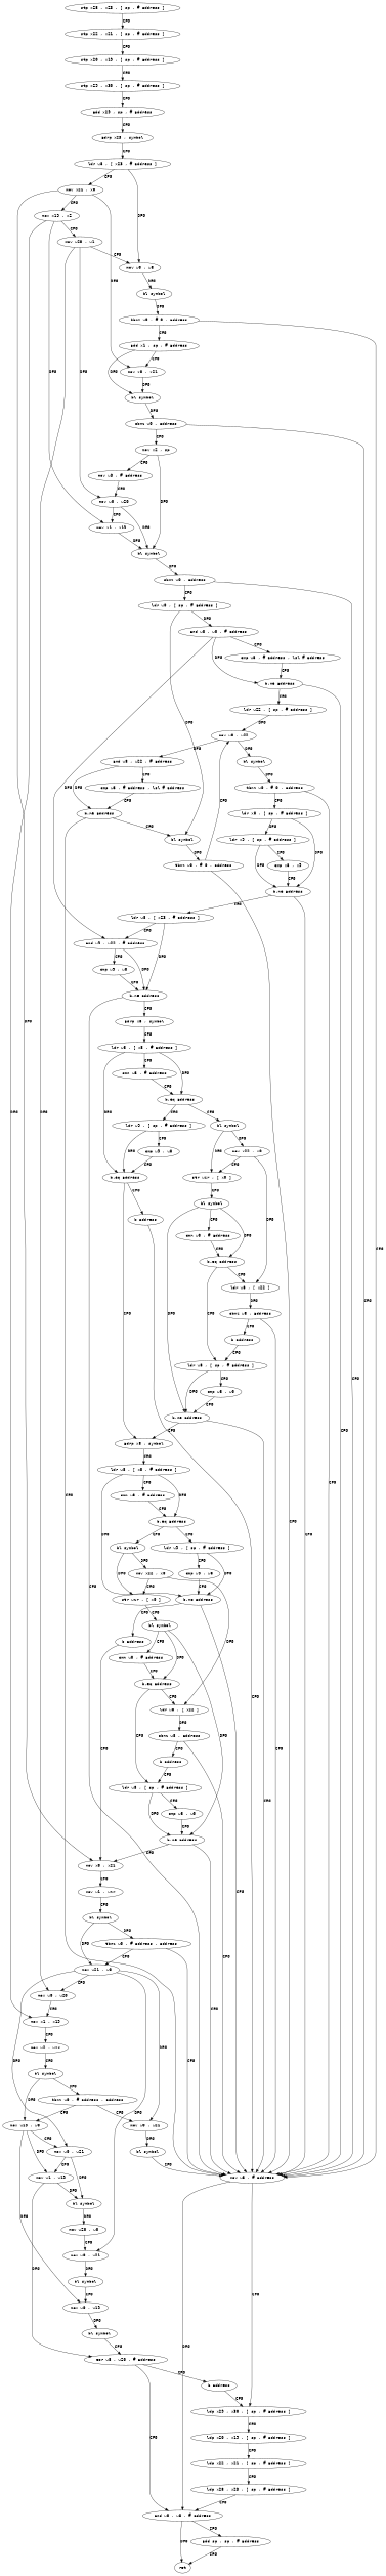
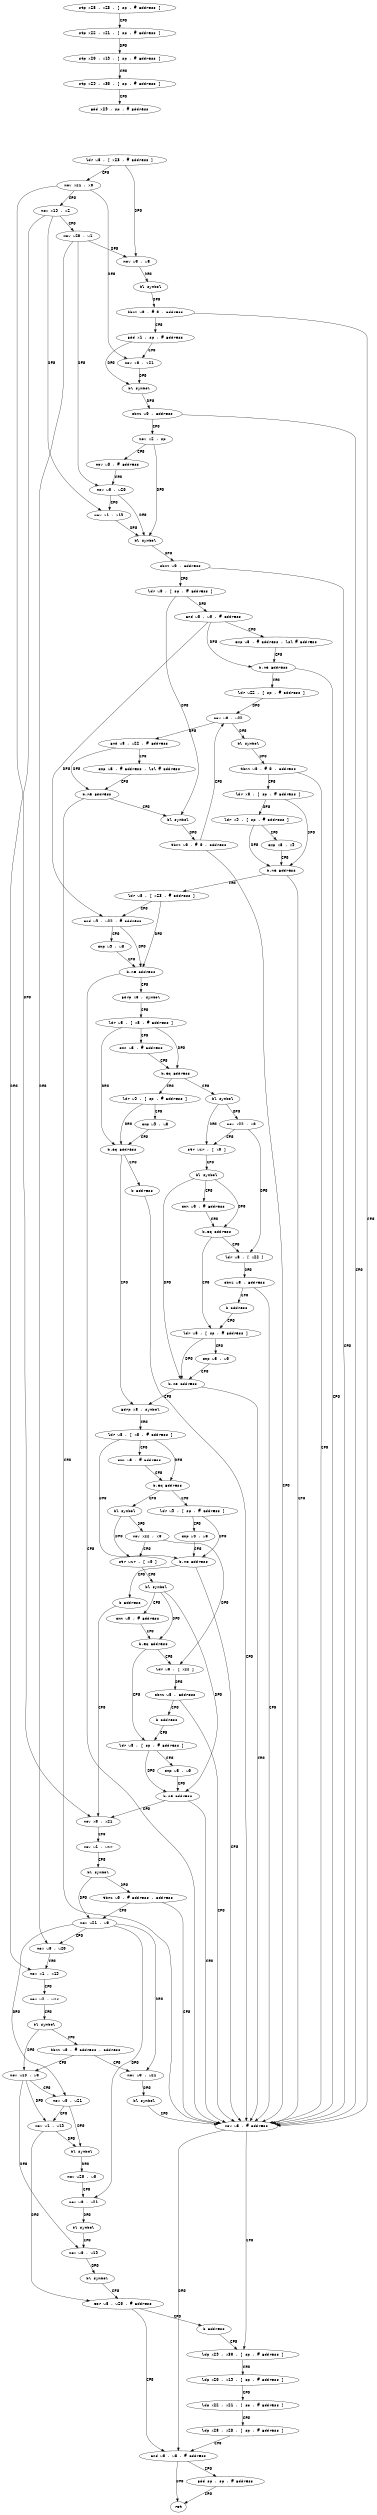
  digraph {
    fontname="DejaVu Sans Mono"
    node [fontname="DejaVu Sans Mono"]
    edge [fontname="DejaVu Sans Mono"]
    n1 [label="stp x28 , x23 , [ sp , # address ]"]
    n2 [label="stp x22 , x21 , [ sp , # address ]"]
    n3 [label="stp x20 , x19 , [ sp , # address ]"]
    n4 [label="stp x29 , x30 , [ sp , # address ]"]
    n5 [label="add x29 , sp , # address"]
-   n6 [label="adrp x23 , symbol"]
    n7 [label="ldr w8 , [ x23 , # address ]"]
    n8 [label="mov x21 , x0"]
    n9 [label="mov w0 , w8"]
    n10 [label="mov x19 , x2"]
    n11 [label="mov x0 , x21"]
    n12 [label="mov x0 , x21"]
    n13 [label="bl symbol"]
    n14 [label="mov w20 , w1"]
    n15 [label="mov x1 , x19"]
    n16 [label="mov x1 , x19"]
    n17 [label="bl symbol"]
    n18 [label="mov w1 , wzr"]
    n19 [label="mov w0 , w20"]
    n20 [label="mov w0 , w20"]
    n21 [label="bl symbol"]
    n22 [label="mov w2 , wzr"]
    n23 [label="tbnz w0 , # 0 , address"]
    n24 [label="mov w8 , # address"]
    n25 [label="add x1 , sp , # address"]
    n26 [label="ldp x29 , x30 , [ sp , # address ]"]
    n27 [label="and w0 , w8 , # address"]
    n28 [label="ldp x20 , x19 , [ sp , # address ]"]
    n29 [label="add sp , sp , # address"]
    n30 [label=ret]
    n31 [label="cbnz w0 , address"]
    n32 [label="ldp x22 , x21 , [ sp , # address ]"]
    n33 [label="mov x2 , sp"]
    n34 [label="mov w3 , # address"]
    n35 [label="cbnz w0 , address"]
    n36 [label="ldr w0 , [ sp , # address ]"]
    n37 [label="and w8 , w0 , # address"]
    n38 [label="bl symbol"]
    n39 [label="cmp w8 , # address , lsl # address"]
    n40 [label="b.ne address"]
    n41 [label="and w9 , w22 , # address"]
    n42 [label="tbnz w0 , # 0 , address"]
    n43 [label="ldr w22 , [ sp , # address ]"]
    n44 [label="mov w0 , w22"]
    n45 [label="and w8 , w22 , # address"]
    n46 [label="cmp w8 , # address , lsl # address"]
    n47 [label="b.ne address"]
    n48 [label="bl symbol"]
    n49 [label="b.ne address"]
    n50 [label="cmp w9 , w8"]
    n51 [label="tbnz w0 , # 0 , address"]
    n52 [label="ldr x8 , [ sp , # address ]"]
    n53 [label="ldr x9 , [ sp , # address ]"]
    n54 [label="b.ne address"]
    n55 [label="cmp x8 , x9"]
    n56 [label="ldr w8 , [ x23 , # address ]"]
    n57 [label="adrp x8 , symbol"]
    n58 [label="ldr w8 , [ x8 , # address ]"]
    n59 [label="cmn w8 , # address"]
    n60 [label="b.eq address"]
    n61 [label="b.eq address"]
    n62 [label="bl symbol"]
    n63 [label="ldr w9 , [ sp , # address ]"]
    n64 [label="adrp x8 , symbol"]
    n65 [label="b address"]
    n66 [label="mov x22 , x0"]
    n67 [label="str wzr , [ x0 ]"]
    n68 [label="cmp w9 , w8"]
    n69 [label="ldr w8 , [ x22 ]"]
    n70 [label="bl symbol"]
    n71 [label="cbnz w8 , address"]
    n72 [label="cmn w0 , # address"]
    n73 [label="b.eq address"]
    n74 [label="b.ne address"]
    n75 [label="ldr w8 , [ sp , # address ]"]
    n76 [label="cmp w8 , w0"]
    n77 [label="b address"]
    n78 [label="ldr w8 , [ x8 , # address ]"]
    n79 [label="cmn w8 , # address"]
    n80 [label="b.eq address"]
    n81 [label="b.ne address"]
    n82 [label="bl symbol"]
    n83 [label="ldr w9 , [ sp , # address ]"]
    n84 [label="b address"]
    n85 [label="mov x22 , x0"]
    n86 [label="str wzr , [ x0 ]"]
    n87 [label="cmp w9 , w8"]
    n88 [label="ldr w8 , [ x22 ]"]
    n89 [label="bl symbol"]
    n90 [label="cbnz w8 , address"]
    n91 [label="cmn w0 , # address"]
    n92 [label="b.eq address"]
    n93 [label="b.ne address"]
    n94 [label="ldr w8 , [ sp , # address ]"]
    n95 [label="cmp w8 , w0"]
    n96 [label="b address"]
    n97 [label="bl symbol"]
    n98 [label="tbnz w0 , # address , address"]
    n99 [label="mov w21 , w0"]
    n100 [label="mov w0 , w21"]
    n101 [label="mov w0 , w21"]
    n102 [label="mov w0 , w21"]
    n103 [label="bl symbol"]
    n104 [label="mov w1 , w19"]
    n105 [label="bl symbol"]
    n106 [label="bl symbol"]
    n107 [label="bl symbol"]
    n108 [label="tbnz w0 , # address , address"]
    n109 [label="mov w19 , w0"]
    n110 [label="mov w0 , w19"]
    n111 [label="eor w8 , w20 , # address"]
    n112 [label="bl symbol"]
    n113 [label="mov w20 , w0"]
    n114 [label="b address"]
    n115 [label="ldp x28 , x23 , [ sp , # address ]"]
    n1 -> n2 [label=CFG]
-   n2 -> n3 [label=CFG]
+   n2 -> n3 [label=DFG]
    n3 -> n4 [label=CFG]
    n4 -> n5 [label=CFG]
-   n5 -> n6 [label=CFG]
-   n6 -> n7 [label=CFG]
    n7 -> n8 [label=CFG]
    n7 -> n9 [label=DFG]
    n8 -> n10 [label=CFG]
    n8 -> n11 [label=DFG]
    n8 -> n12 [label=DFG]
    n9 -> n13 [label=DFG]
    n10 -> n14 [label=CFG]
    n10 -> n15 [label=DFG]
    n10 -> n16 [label=DFG]
    n11 -> n17 [label=DFG]
    n12 -> n18 [label=CFG]
    n13 -> n23 [label=DFG]
-   n14 -> n9 [label=CFG]
+   n14 -> n9 [label=DFG]
    n14 -> n19 [label=DFG]
    n14 -> n20 [label=DFG]
    n15 -> n21 [label=DFG]
    n16 -> n22 [label=CFG]
    n17 -> n31 [label=DFG]
    n18 -> n97 [label=CFG]
    n19 -> n15 [label=CFG]
    n19 -> n21 [label=DFG]
    n20 -> n16 [label=CFG]
    n21 -> n35 [label=DFG]
    n22 -> n107 [label=CFG]
    n23 -> n24 [label=CFG]
    n23 -> n25 [label=CFG]
    n24 -> n26 [label=CFG]
    n24 -> n27 [label=DFG]
    n25 -> n11 [label=CFG]
    n25 -> n17 [label=DFG]
    n26 -> n28 [label=CFG]
    n27 -> n29 [label=CFG]
    n27 -> n30 [label=DFG]
    n28 -> n32 [label=CFG]
    n29 -> n30 [label=CFG]
    n31 -> n24 [label=CFG]
    n31 -> n33 [label=CFG]
    n32 -> n115 [label=CFG]
    n33 -> n21 [label=DFG]
    n33 -> n34 [label=CFG]
    n34 -> n19 [label=CFG]
    n35 -> n24 [label=CFG]
    n35 -> n36 [label=CFG]
    n36 -> n37 [label=DFG]
    n36 -> n38 [label=DFG]
    n37 -> n39 [label=CFG]
    n37 -> n40 [label=DFG]
    n37 -> n41 [label=DFG]
    n38 -> n42 [label=DFG]
    n39 -> n40 [label=CFG]
    n40 -> n24 [label=CFG]
    n40 -> n43 [label=CFG]
    n41 -> n49 [label=DFG]
    n41 -> n50 [label=CFG]
    n42 -> n24 [label=CFG]
    n42 -> n44 [label=CFG]
    n43 -> n44 [label=DFG]
    n44 -> n45 [label=DFG]
    n44 -> n48 [label=DFG]
    n45 -> n46 [label=CFG]
    n45 -> n47 [label=DFG]
    n46 -> n47 [label=CFG]
    n47 -> n24 [label=CFG]
    n47 -> n38 [label=CFG]
    n48 -> n51 [label=DFG]
    n49 -> n24 [label=CFG]
    n49 -> n57 [label=CFG]
    n50 -> n49 [label=CFG]
    n51 -> n24 [label=CFG]
    n51 -> n52 [label=CFG]
    n52 -> n53 [label=DFG]
    n52 -> n54 [label=DFG]
    n53 -> n54 [label=DFG]
    n53 -> n55 [label=CFG]
    n54 -> n24 [label=CFG]
    n54 -> n56 [label=CFG]
    n55 -> n54 [label=CFG]
    n56 -> n41 [label=CFG]
    n56 -> n49 [label=DFG]
    n57 -> n58 [label=CFG]
    n58 -> n59 [label=CFG]
    n58 -> n60 [label=DFG]
    n58 -> n61 [label=DFG]
    n59 -> n60 [label=CFG]
    n60 -> n62 [label=CFG]
    n60 -> n63 [label=CFG]
    n61 -> n64 [label=CFG]
    n61 -> n65 [label=CFG]
    n62 -> n66 [label=DFG]
    n62 -> n67 [label=DFG]
    n63 -> n61 [label=DFG]
    n63 -> n68 [label=CFG]
    n64 -> n78 [label=CFG]
    n65 -> n24 [label=CFG]
    n66 -> n67 [label=CFG]
    n66 -> n69 [label=DFG]
    n67 -> n70 [label=CFG]
    n68 -> n61 [label=CFG]
    n69 -> n71 [label=DFG]
    n70 -> n72 [label=CFG]
    n70 -> n73 [label=DFG]
    n70 -> n74 [label=DFG]
    n71 -> n24 [label=CFG]
    n71 -> n77 [label=CFG]
    n72 -> n73 [label=CFG]
    n73 -> n69 [label=CFG]
    n73 -> n75 [label=CFG]
    n74 -> n24 [label=CFG]
    n74 -> n64 [label=CFG]
    n75 -> n74 [label=DFG]
    n75 -> n76 [label=CFG]
    n76 -> n74 [label=CFG]
    n77 -> n75 [label=CFG]
    n78 -> n79 [label=CFG]
    n78 -> n80 [label=DFG]
    n78 -> n81 [label=DFG]
    n79 -> n80 [label=CFG]
    n80 -> n82 [label=CFG]
    n80 -> n83 [label=CFG]
    n81 -> n24 [label=CFG]
    n81 -> n84 [label=CFG]
    n82 -> n85 [label=DFG]
    n82 -> n86 [label=DFG]
    n83 -> n81 [label=DFG]
    n83 -> n87 [label=CFG]
    n84 -> n12 [label=CFG]
    n85 -> n86 [label=CFG]
    n85 -> n88 [label=DFG]
    n86 -> n89 [label=CFG]
    n87 -> n81 [label=CFG]
    n88 -> n90 [label=DFG]
    n89 -> n91 [label=CFG]
    n89 -> n92 [label=DFG]
    n89 -> n93 [label=DFG]
    n90 -> n24 [label=CFG]
    n90 -> n96 [label=CFG]
    n91 -> n92 [label=CFG]
    n92 -> n88 [label=CFG]
    n92 -> n94 [label=CFG]
    n93 -> n12 [label=CFG]
    n93 -> n24 [label=CFG]
    n94 -> n93 [label=DFG]
    n94 -> n95 [label=CFG]
    n95 -> n93 [label=CFG]
    n96 -> n94 [label=CFG]
    n97 -> n98 [label=DFG]
    n97 -> n99 [label=DFG]
    n98 -> n24 [label=CFG]
    n98 -> n99 [label=CFG]
    n99 -> n20 [label=CFG]
    n99 -> n100 [label=DFG]
    n99 -> n101 [label=DFG]
    n99 -> n102 [label=DFG]
    n100 -> n103 [label=DFG]
    n101 -> n104 [label=CFG]
    n101 -> n105 [label=DFG]
    n102 -> n106 [label=DFG]
    n103 -> n24 [label=CFG]
    n104 -> n105 [label=DFG]
    n104 -> n111 [label=DFG]
    n105 -> n113 [label=DFG]
    n106 -> n110 [label=CFG]
    n107 -> n108 [label=DFG]
    n107 -> n109 [label=DFG]
    n108 -> n100 [label=CFG]
    n108 -> n109 [label=CFG]
    n109 -> n101 [label=CFG]
    n109 -> n104 [label=DFG]
    n109 -> n110 [label=DFG]
    n110 -> n112 [label=DFG]
    n111 -> n27 [label=CFG]
    n111 -> n114 [label=CFG]
    n112 -> n111 [label=CFG]
    n113 -> n102 [label=CFG]
    n114 -> n26 [label=CFG]
    n115 -> n27 [label=CFG]
  }
